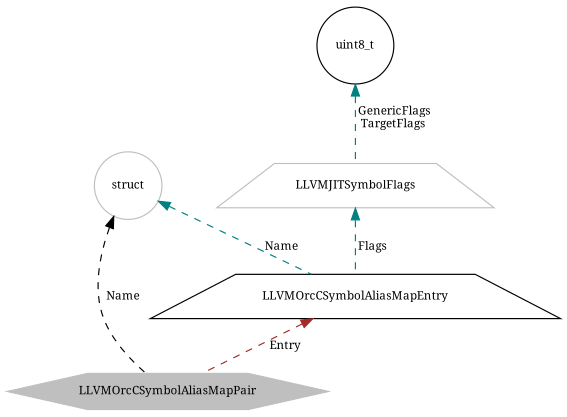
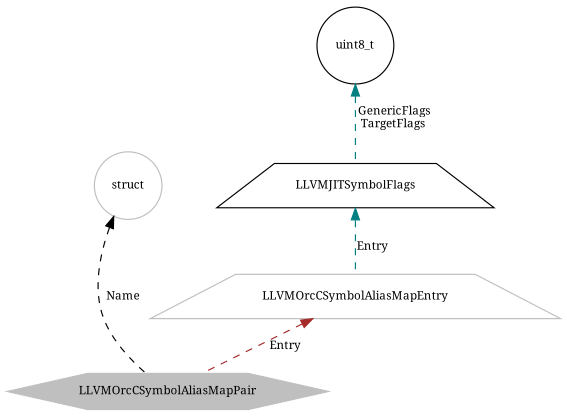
  digraph {
    fontname="Noto Serif"
    node [color=black fontname="Noto Serif" fontsize=10 shape=trapezium]
    edge [color=teal dir=back fontname="Noto Serif" fontsize=10 labelfontname=Helvetica labelfontsize=10 style=dashed]
    n1 [color=grey75 fillcolor=grey75 fontcolor=black height=0.2 label=LLVMOrcCSymbolAliasMapPair shape=hexagon style=filled width=0.4]
-   n2 [height=0.2 label=LLVMOrcCSymbolAliasMapEntry width=0.4]
+   n2 [color=grey75 height=0.2 label=LLVMOrcCSymbolAliasMapEntry width=0.4]
    n3 [color=grey75 height=0.2 label=struct shape=circle width=0.4]
-   n4 [color=grey75 height=0.2 label=LLVMJITSymbolFlags width=0.4]
+   n4 [height=0.2 label=LLVMJITSymbolFlags width=0.4]
    n5 [height=0.2 label=uint8_t shape=circle width=0.4]
    n2 -> n1 [color=brown label=" Entry"]
    n3 -> n1 [color=black label=" Name"]
-   n3 -> n2 [label=" Name"]
-   n4 -> n2 [label=" Flags"]
+   n4 -> n2 [label=" Entry"]
    n5 -> n4 [label=" GenericFlags\nTargetFlags"]
  }
